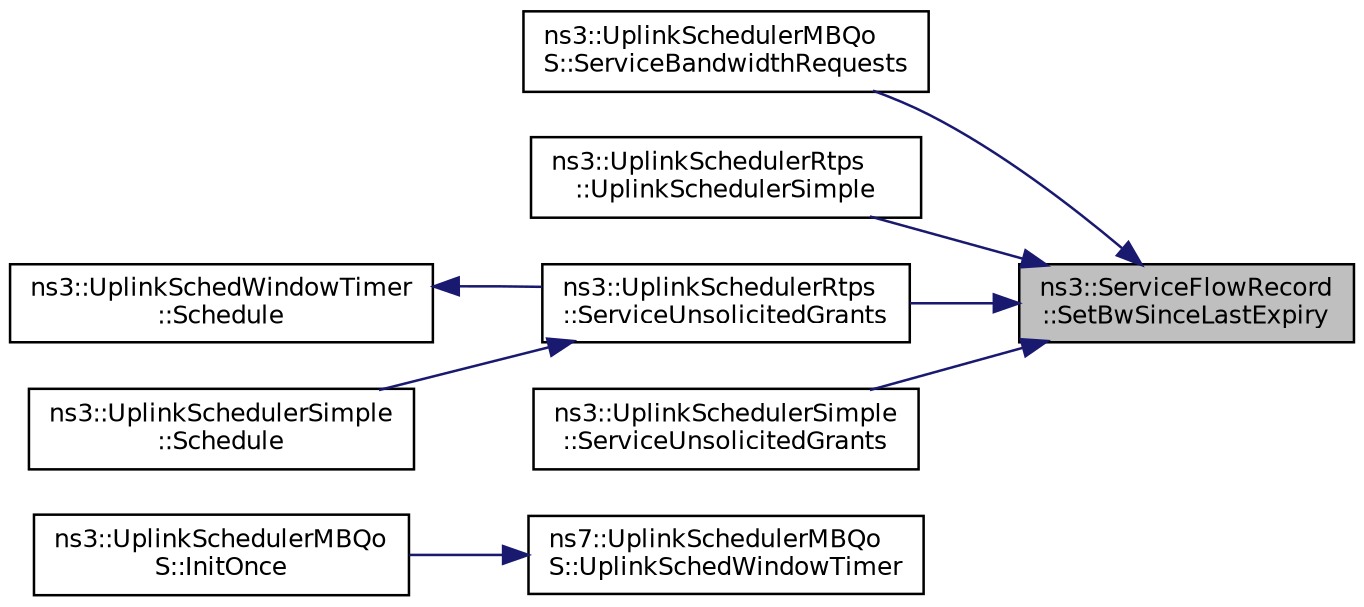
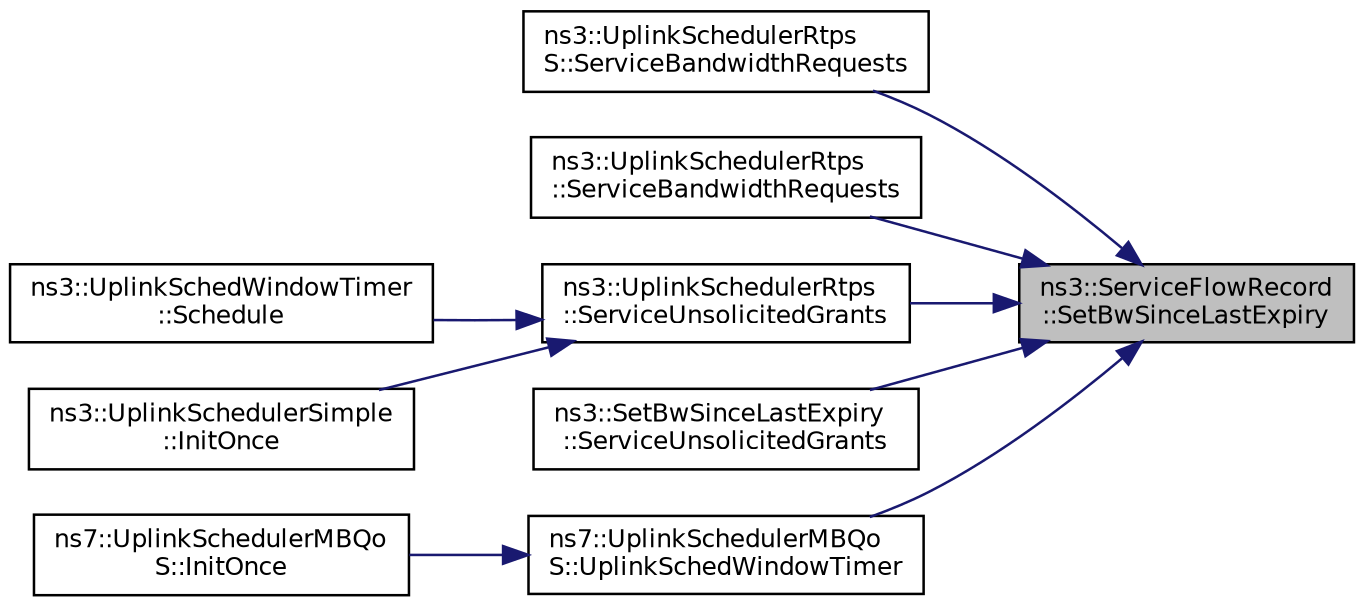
  digraph {
    rankdir=RL
    node [color=black fillcolor=white fontname=Helvetica fontsize=10 shape=record style=filled]
    edge [color=midnightblue dir=back fontname=Helvetica fontsize=10 labelfontname=Helvetica labelfontsize=10 style=solid]
    n1 [fillcolor=grey75 fontcolor=black height=0.2 label="ns3::ServiceFlowRecord\l::SetBwSinceLastExpiry" width=0.4]
-   n2 [height=0.2 label="ns3::UplinkSchedulerMBQo\lS::ServiceBandwidthRequests" width=0.4]
-   n3 [height=0.2 label="ns3::UplinkSchedulerRtps\l::UplinkSchedulerSimple" width=0.4]
+   n2 [height=0.2 label="ns3::UplinkSchedulerRtps\lS::ServiceBandwidthRequests" width=0.4]
+   n3 [height=0.2 label="ns3::UplinkSchedulerRtps\l::ServiceBandwidthRequests" width=0.4]
    n4 [height=0.2 label="ns3::UplinkSchedulerRtps\l::ServiceUnsolicitedGrants" width=0.4]
-   n5 [height=0.2 label="ns3::UplinkSchedulerSimple\l::ServiceUnsolicitedGrants" width=0.4]
+   n5 [height=0.2 label="ns3::SetBwSinceLastExpiry\l::ServiceUnsolicitedGrants" width=0.4]
    n6 [height=0.2 label="ns7::UplinkSchedulerMBQo\lS::UplinkSchedWindowTimer" width=0.4]
    n7 [height=0.2 label="ns3::UplinkSchedWindowTimer\l::Schedule" width=0.4]
-   n8 [height=0.2 label="ns3::UplinkSchedulerSimple\l::Schedule" width=0.4]
-   n9 [height=0.2 label="ns3::UplinkSchedulerMBQo\lS::InitOnce" width=0.4]
+   n8 [height=0.2 label="ns3::UplinkSchedulerSimple\l::InitOnce" width=0.4]
+   n9 [height=0.2 label="ns7::UplinkSchedulerMBQo\lS::InitOnce" width=0.4]
    n1 -> n2
    n1 -> n3
    n1 -> n4
    n1 -> n5
-   n7 -> n4
+   n1 -> n6
+   n4 -> n7
    n4 -> n8
    n6 -> n9
  }
